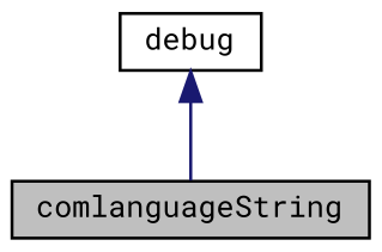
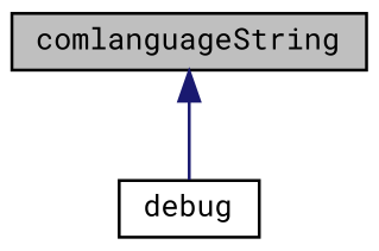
  digraph {
    rankdir=TB
    fontname="Roboto Mono"
    node [color=black fontname="Roboto Mono" fontsize=10 shape=record style=filled]
    n1 [fillcolor=grey75 fontcolor=black height=0.2 label=comlanguageString width=0.4]
    n2 [fillcolor=white height=0.2 label=debug width=0.4]
-   n2 -> n1 [color=midnightblue dir=back fontname="Roboto Mono" fontsize=10 labelfontname=Helvetica labelfontsize=10 style=solid]
+   n1 -> n2 [color=midnightblue dir=back fontname="Roboto Mono" fontsize=10 labelfontname=Helvetica labelfontsize=10 style=solid]
  }
